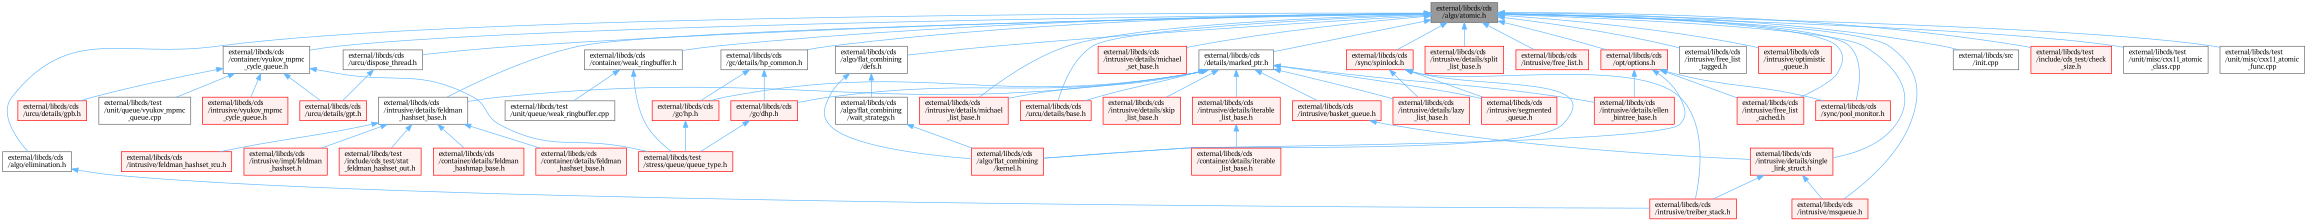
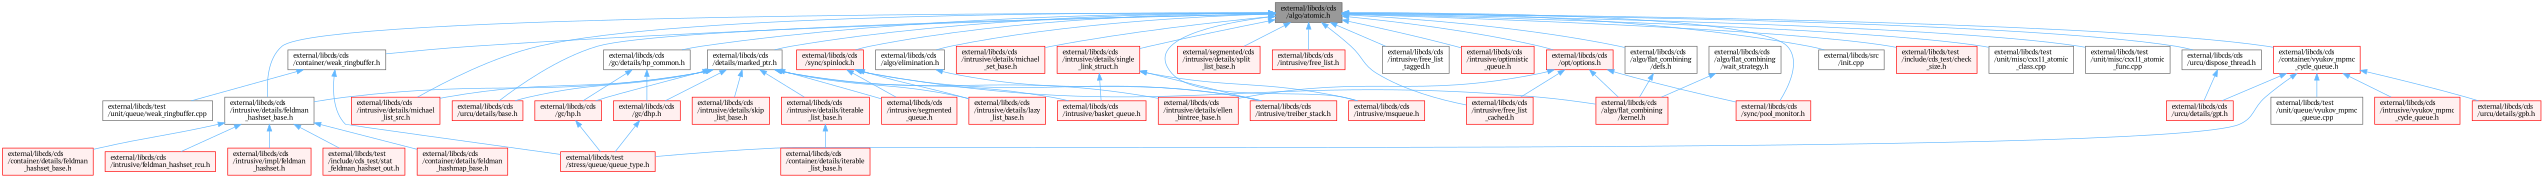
  digraph {
    fontname="PT Serif"
    node [color=red fillcolor="#FFF0F0" fontname="PT Serif" fontsize=10 shape=box style=filled]
    edge [color=steelblue1 dir=back fontname="PT Serif" fontsize=10 labelfontname=Helvetica labelfontsize=10 style=solid]
    n1 [color=gray40 fillcolor=grey60 fontcolor=black height=0.2 label="external/libcds/cds\l/algo/atomic.h" width=0.4]
    n2 [color=grey40 fillcolor=white height=0.2 label="external/libcds/cds\l/algo/elimination.h" width=0.4]
    n3 [color=grey40 fillcolor=white height=0.2 label="external/libcds/cds\l/algo/flat_combining\l/defs.h" width=0.4]
-   n4 [color=grey40 fillcolor=white height=0.2 label="external/libcds/cds\l/container/vyukov_mpmc\l_cycle_queue.h" width=0.4]
+   n4 [fillcolor=white height=0.2 label="external/libcds/cds\l/container/vyukov_mpmc\l_cycle_queue.h" width=0.4]
    n5 [color=grey40 fillcolor=white height=0.2 label="external/libcds/cds\l/container/weak_ringbuffer.h" width=0.4]
    n6 [color=grey40 fillcolor=white height=0.2 label="external/libcds/cds\l/details/marked_ptr.h" width=0.4]
    n7 [color=grey40 fillcolor=white height=0.2 label="external/libcds/cds\l/intrusive/details/feldman\l_hashset_base.h" width=0.4]
-   n8 [height=0.2 label="external/libcds/cds\l/intrusive/details/michael\l_list_base.h" width=0.4]
+   n8 [height=0.2 label="external/libcds/cds\l/intrusive/details/michael\l_list_src.h" width=0.4]
    n9 [height=0.2 label="external/libcds/cds\l/urcu/details/base.h" width=0.4]
    n10 [color=grey40 fillcolor=white height=0.2 label="external/libcds/cds\l/gc/details/hp_common.h" width=0.4]
    n11 [height=0.2 label="external/libcds/cds\l/intrusive/details/michael\l_set_base.h" width=0.4]
    n12 [height=0.2 label="external/libcds/cds\l/intrusive/details/single\l_link_struct.h" width=0.4]
    n13 [height=0.2 label="external/libcds/cds\l/intrusive/msqueue.h" width=0.4]
-   n14 [height=0.2 label="external/libcds/cds\l/intrusive/details/split\l_list_base.h" width=0.4]
+   n14 [height=0.2 label="external/segmented/cds\l/intrusive/details/split\l_list_base.h" width=0.4]
    n15 [height=0.2 label="external/libcds/cds\l/intrusive/free_list.h" width=0.4]
    n16 [height=0.2 label="external/libcds/cds\l/intrusive/free_list\l_cached.h" width=0.4]
    n17 [color=grey40 fillcolor=white height=0.2 label="external/libcds/cds\l/intrusive/free_list\l_tagged.h" width=0.4]
    n18 [height=0.2 label="external/libcds/cds\l/intrusive/optimistic\l_queue.h" width=0.4]
    n19 [height=0.2 label="external/libcds/cds\l/opt/options.h" width=0.4]
    n20 [height=0.2 label="external/libcds/cds\l/sync/pool_monitor.h" width=0.4]
    n21 [height=0.2 label="external/libcds/cds\l/sync/spinlock.h" width=0.4]
    n22 [color=grey40 fillcolor=white height=0.2 label="external/libcds/cds\l/urcu/dispose_thread.h" width=0.4]
    n23 [color=grey40 fillcolor=white height=0.2 label="external/libcds/src\l/init.cpp" width=0.4]
    n24 [height=0.2 label="external/libcds/test\l/include/cds_test/check\l_size.h" width=0.4]
    n25 [color=grey40 fillcolor=white height=0.2 label="external/libcds/test\l/unit/misc/cxx11_atomic\l_class.cpp" width=0.4]
    n26 [color=grey40 fillcolor=white height=0.2 label="external/libcds/test\l/unit/misc/cxx11_atomic\l_func.cpp" width=0.4]
    n27 [height=0.2 label="external/libcds/cds\l/intrusive/treiber_stack.h" width=0.4]
    n28 [height=0.2 label="external/libcds/cds\l/algo/flat_combining\l/kernel.h" width=0.4]
    n29 [color=grey40 fillcolor=white height=0.2 label="external/libcds/cds\l/algo/flat_combining\l/wait_strategy.h" width=0.4]
    n30 [height=0.2 label="external/libcds/cds\l/intrusive/vyukov_mpmc\l_cycle_queue.h" width=0.4]
    n31 [height=0.2 label="external/libcds/cds\l/urcu/details/gpb.h" width=0.4]
    n32 [height=0.2 label="external/libcds/cds\l/urcu/details/gpt.h" width=0.4]
    n33 [height=0.2 label="external/libcds/test\l/stress/queue/queue_type.h" width=0.4]
    n34 [color=grey40 fillcolor=white height=0.2 label="external/libcds/test\l/unit/queue/vyukov_mpmc\l_queue.cpp" width=0.4]
    n35 [color=grey40 fillcolor=white height=0.2 label="external/libcds/test\l/unit/queue/weak_ringbuffer.cpp" width=0.4]
    n36 [height=0.2 label="external/libcds/cds\l/intrusive/details/iterable\l_list_base.h" width=0.4]
    n37 [height=0.2 label="external/libcds/cds\l/gc/dhp.h" width=0.4]
    n38 [height=0.2 label="external/libcds/cds\l/gc/hp.h" width=0.4]
    n39 [height=0.2 label="external/libcds/cds\l/intrusive/basket_queue.h" width=0.4]
    n40 [height=0.2 label="external/libcds/cds\l/intrusive/details/ellen\l_bintree_base.h" width=0.4]
    n41 [height=0.2 label="external/libcds/cds\l/intrusive/details/lazy\l_list_base.h" width=0.4]
    n42 [height=0.2 label="external/libcds/cds\l/intrusive/details/skip\l_list_base.h" width=0.4]
    n43 [height=0.2 label="external/libcds/cds\l/intrusive/segmented\l_queue.h" width=0.4]
    n44 [height=0.2 label="external/libcds/cds\l/container/details/feldman\l_hashmap_base.h" width=0.4]
    n45 [height=0.2 label="external/libcds/cds\l/container/details/feldman\l_hashset_base.h" width=0.4]
    n46 [height=0.2 label="external/libcds/cds\l/intrusive/feldman_hashset_rcu.h" width=0.4]
    n47 [height=0.2 label="external/libcds/cds\l/intrusive/impl/feldman\l_hashset.h" width=0.4]
    n48 [height=0.2 label="external/libcds/test\l/include/cds_test/stat\l_feldman_hashset_out.h" width=0.4]
    n49 [height=0.2 label="external/libcds/cds\l/container/details/iterable\l_list_base.h" width=0.4]
    n1 -> n2
    n1 -> n3
    n1 -> n4
    n1 -> n5
    n1 -> n6
    n1 -> n7
    n1 -> n8
    n1 -> n9
    n1 -> n10
    n1 -> n11
    n1 -> n12
    n1 -> n13
    n1 -> n14
    n1 -> n15
    n1 -> n16
    n1 -> n17
    n1 -> n18
    n1 -> n19
    n1 -> n20
    n1 -> n21
    n1 -> n22
    n1 -> n23
    n1 -> n24
    n1 -> n25
    n1 -> n26
    n2 -> n27
    n3 -> n28
-   n3 -> n29
    n4 -> n30
    n4 -> n31
    n4 -> n32
    n4 -> n33
    n4 -> n34
    n5 -> n33
    n5 -> n35
    n6 -> n7
    n6 -> n8
    n6 -> n9
    n6 -> n36
    n6 -> n37
    n6 -> n38
    n6 -> n39
    n6 -> n40
    n6 -> n41
    n6 -> n42
    n6 -> n43
    n7 -> n44
    n7 -> n45
    n7 -> n46
    n7 -> n47
    n7 -> n48
    n10 -> n37
    n10 -> n38
    n12 -> n13
    n12 -> n27
-   n39 -> n12
+   n12 -> n39
    n19 -> n16
    n19 -> n20
    n19 -> n28
    n19 -> n40
    n21 -> n27
    n21 -> n28
    n21 -> n41
    n21 -> n43
    n22 -> n32
    n29 -> n28
    n36 -> n49
    n37 -> n33
    n38 -> n33
  }
